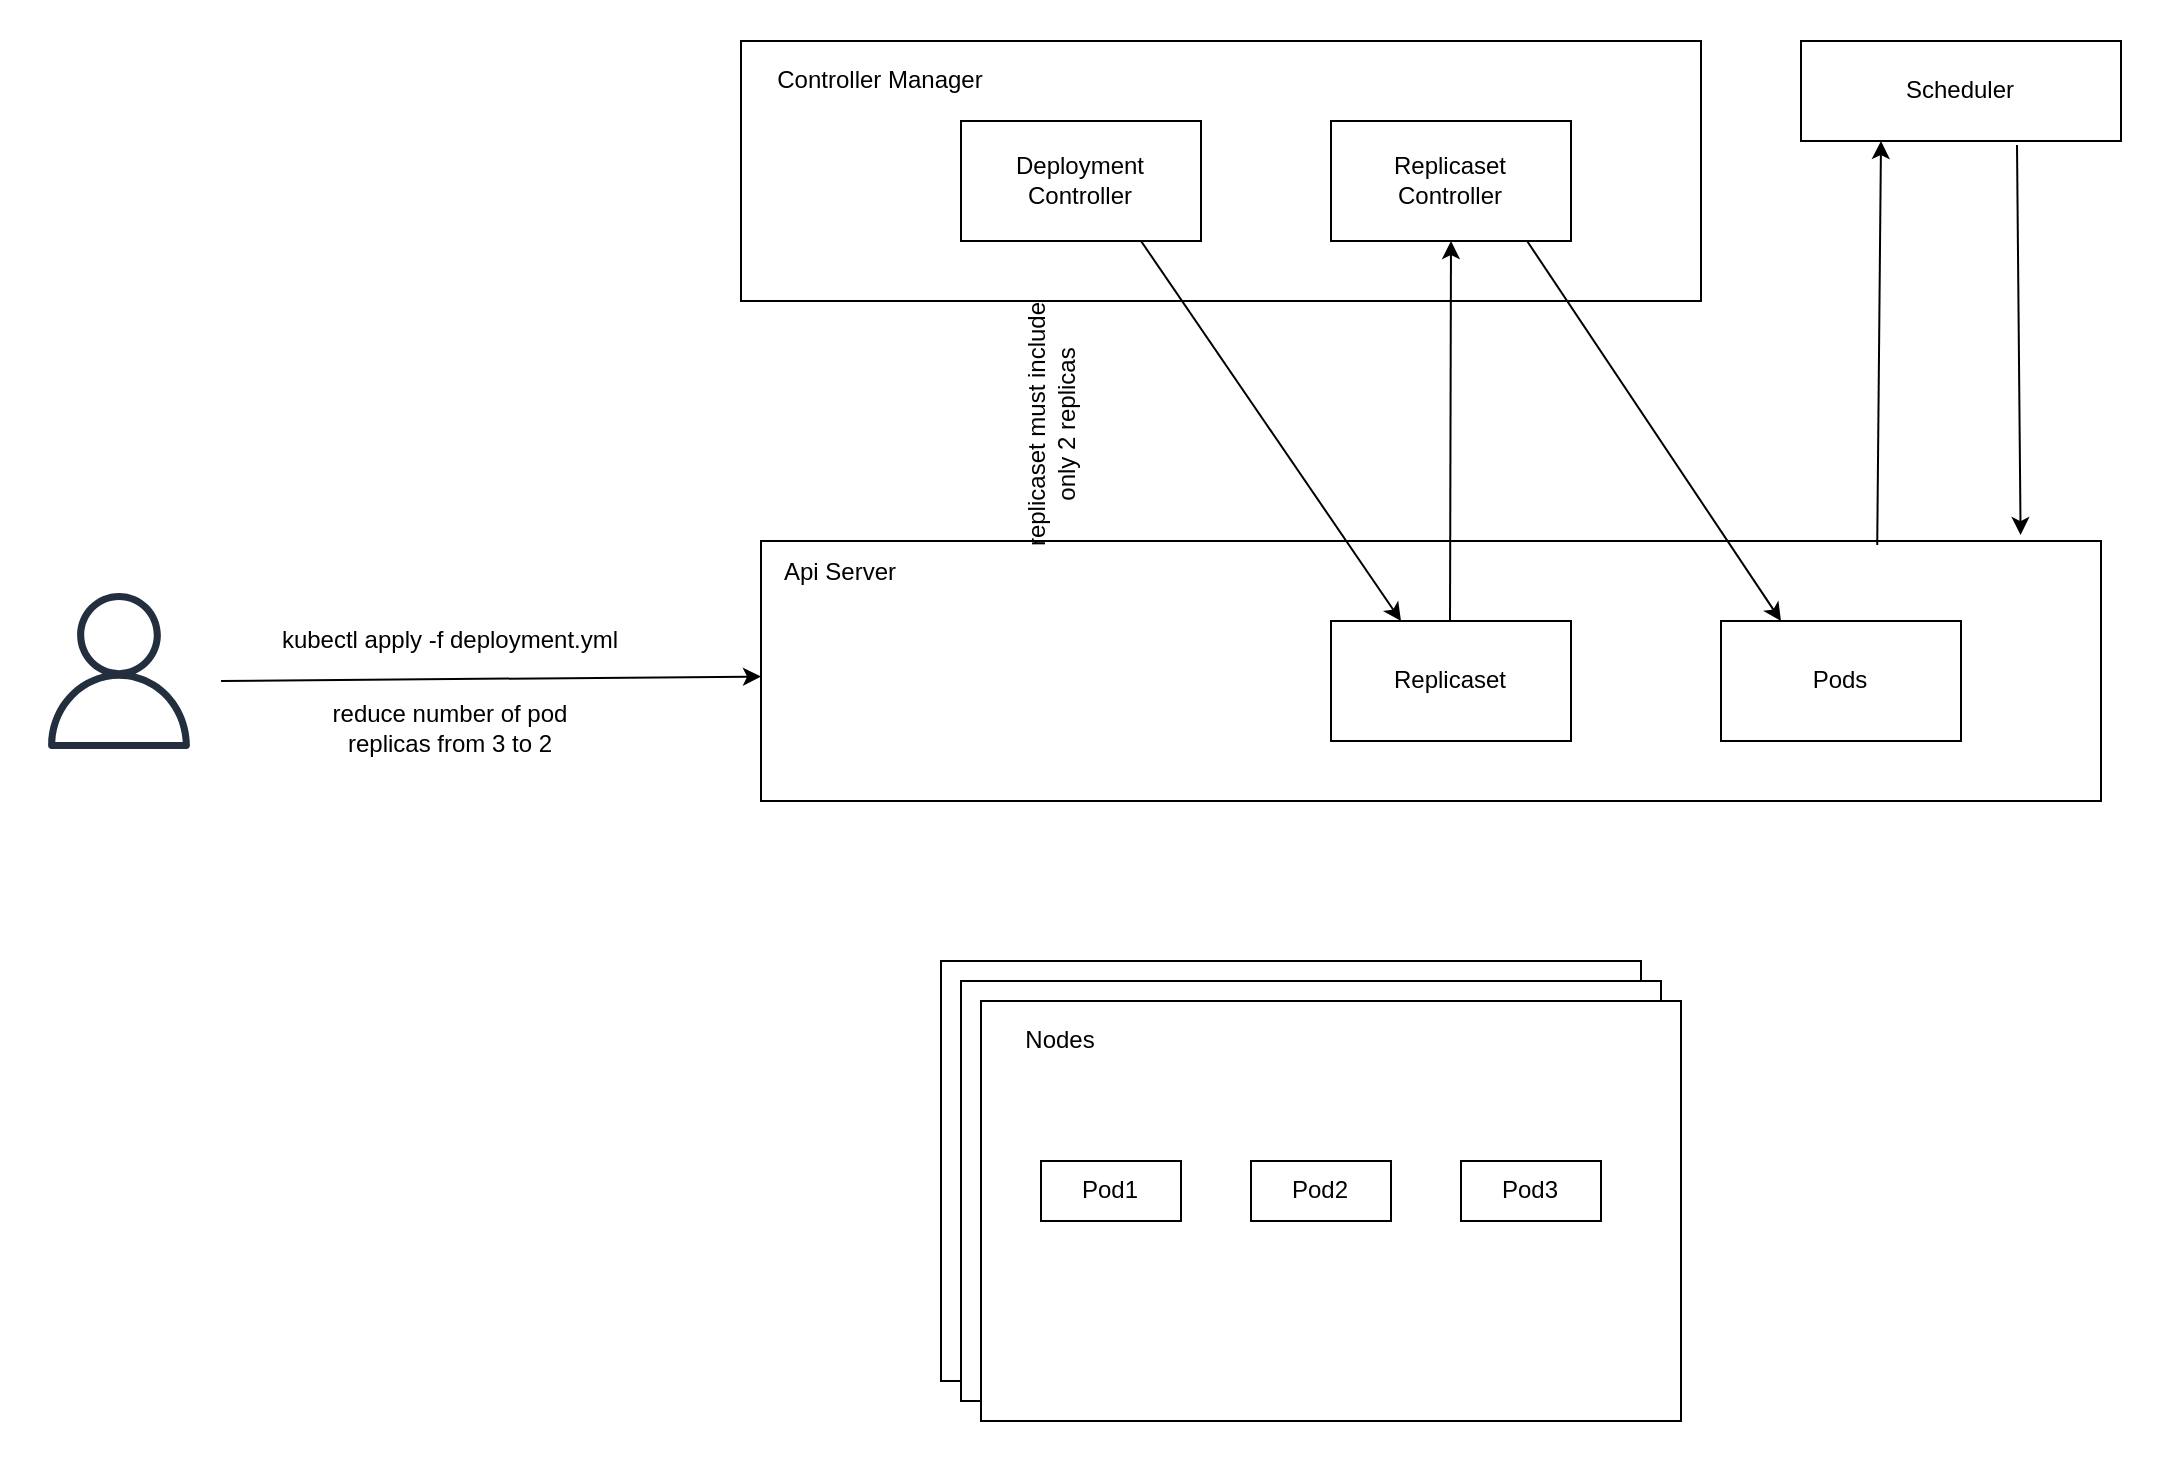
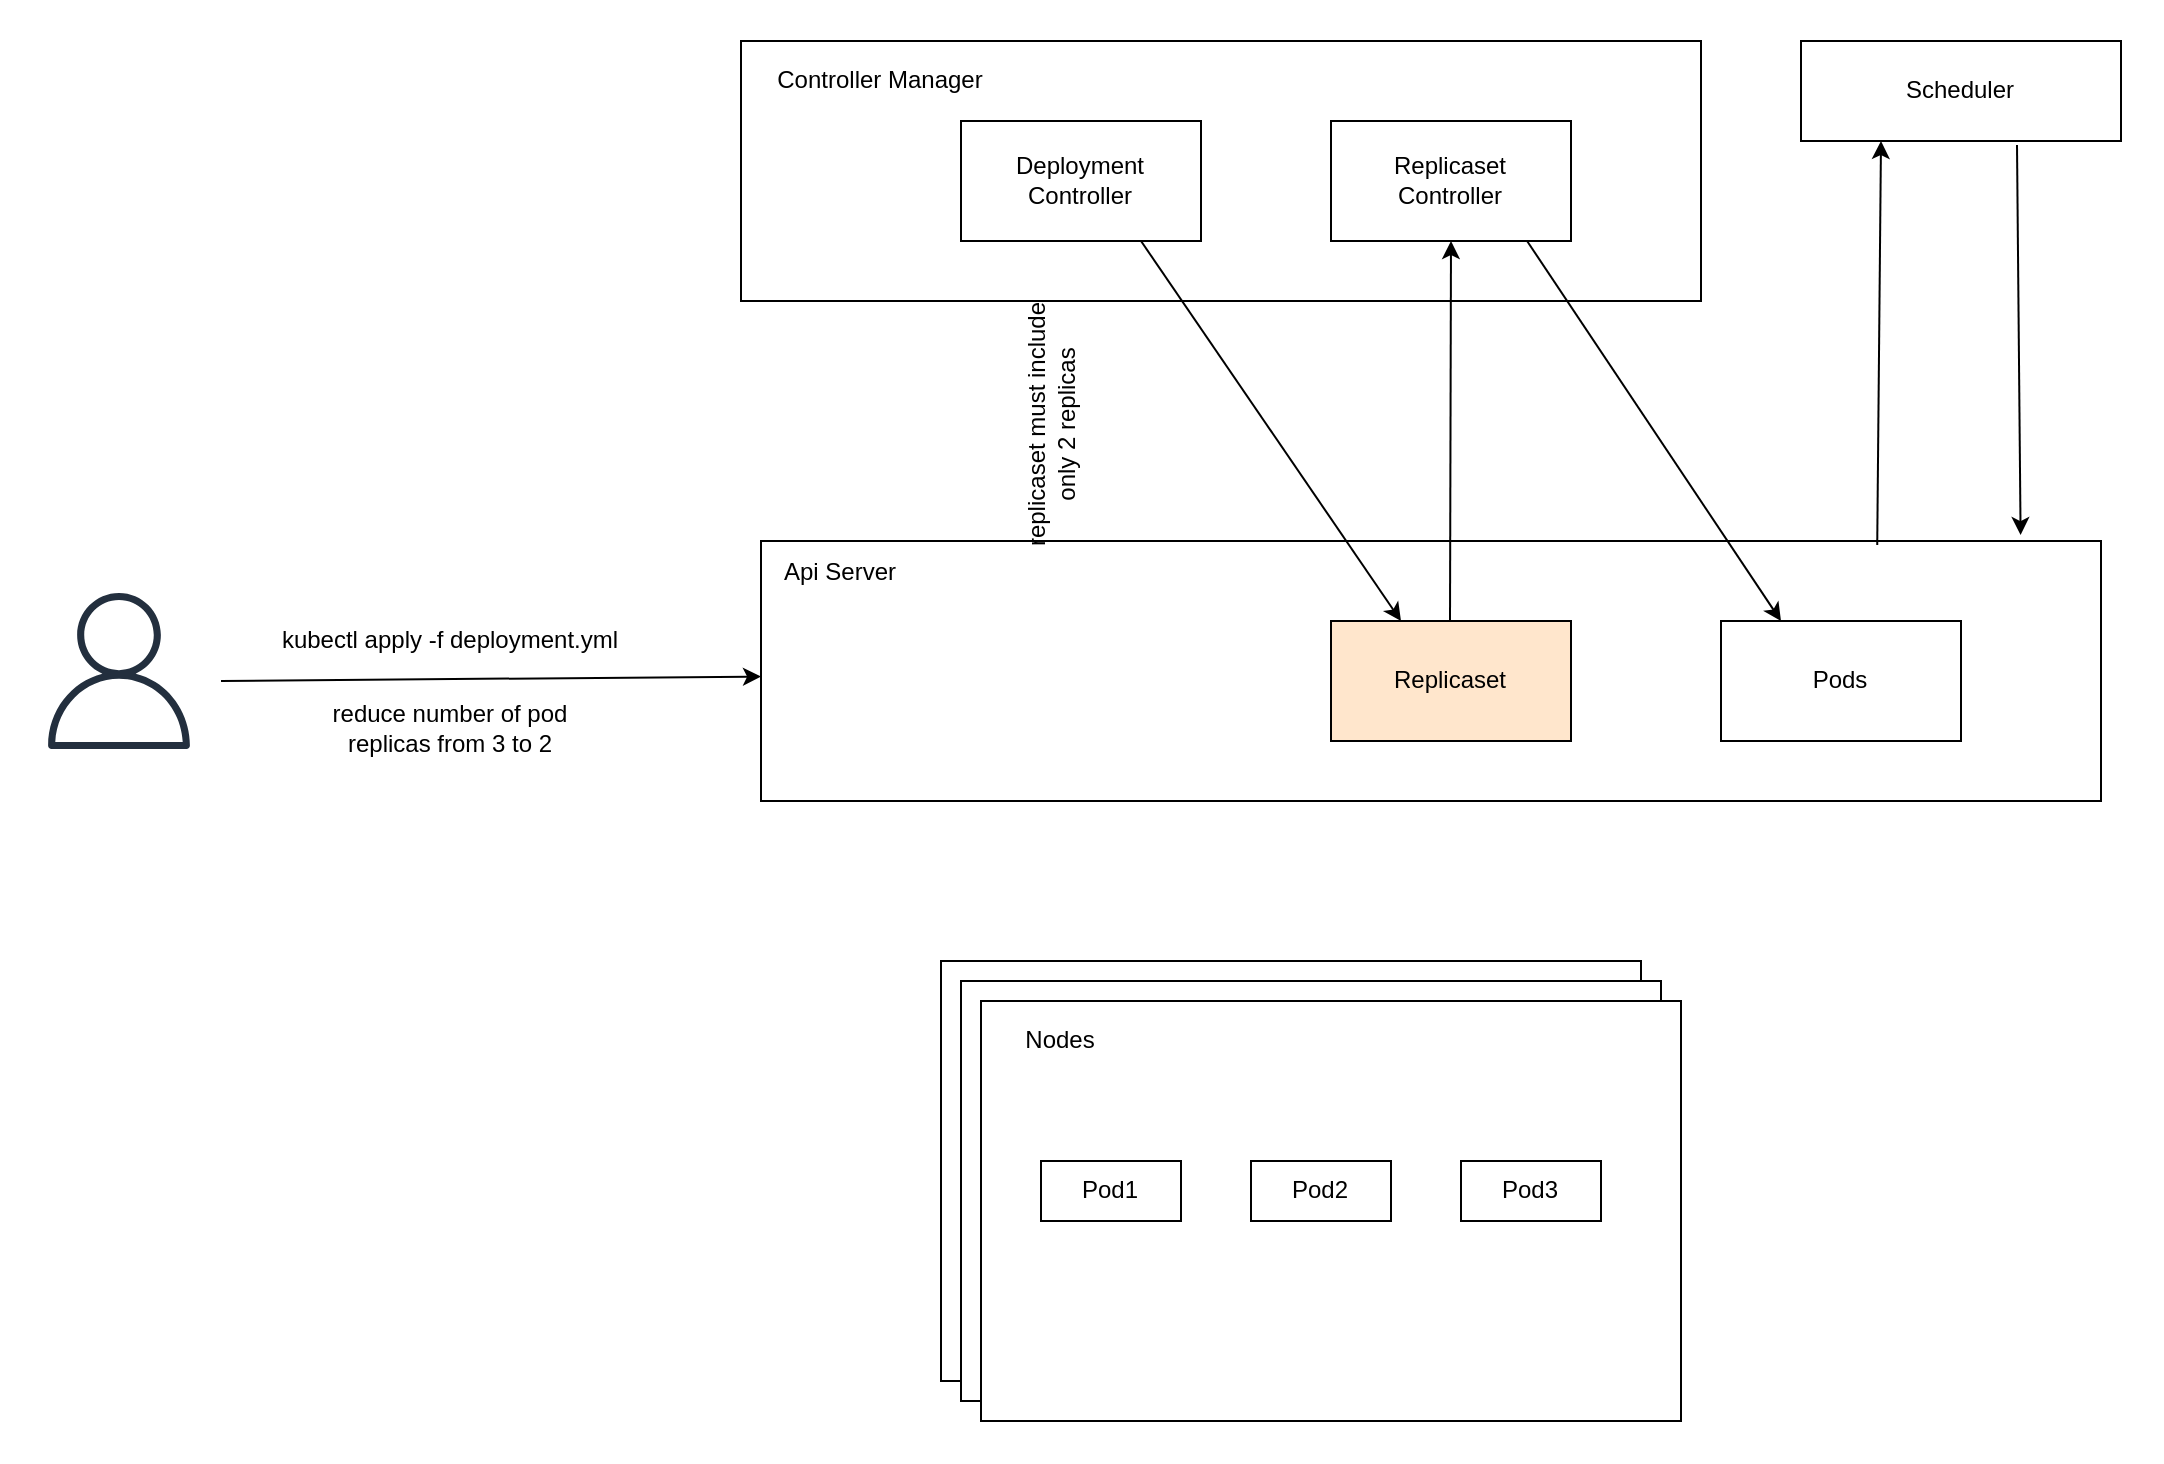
  <mxCell id="0" />
  <mxCell id="1" parent="0" />
  <mxCell id="2" value="" style="rounded=0;whiteSpace=wrap;html=1;" vertex="1" parent="1"><mxGeometry x="370" y="20" width="480" height="130" as="geometry" /></mxCell>
  <mxCell id="3" value="" style="rounded=0;whiteSpace=wrap;html=1;" vertex="1" parent="1"><mxGeometry x="380" y="270" width="670" height="130" as="geometry" /></mxCell>
  <mxCell id="4" value="Controller Manager" style="text;html=1;strokeColor=none;fillColor=none;align=center;verticalAlign=middle;whiteSpace=wrap;rounded=0;" vertex="1" parent="1"><mxGeometry x="380" y="30" width="120" height="20" as="geometry" /></mxCell>
  <mxCell id="5" value="Api Server" style="text;html=1;strokeColor=none;fillColor=none;align=center;verticalAlign=middle;whiteSpace=wrap;rounded=0;" vertex="1" parent="1"><mxGeometry x="360" y="276" width="120" height="20" as="geometry" /></mxCell>
  <mxCell id="6" value="" style="outlineConnect=0;fontColor=#232F3E;gradientColor=none;fillColor=#232F3E;strokeColor=none;dashed=0;verticalLabelPosition=bottom;verticalAlign=top;align=center;html=1;fontSize=12;fontStyle=0;aspect=fixed;pointerEvents=1;shape=mxgraph.aws4.user;" vertex="1" parent="1"><mxGeometry x="20" y="296" width="78" height="78" as="geometry" /></mxCell>
  <mxCell id="7" value="" style="endArrow=classic;html=1;" edge="1" parent="1" target="3"><mxGeometry width="50" height="50" relative="1" as="geometry"><mxPoint x="110" y="340" as="sourcePoint" /><mxPoint x="330" y="360" as="targetPoint" /></mxGeometry></mxCell>
  <mxCell id="8" value="kubectl apply -f deployment.yml" style="text;html=1;strokeColor=none;fillColor=none;align=center;verticalAlign=middle;whiteSpace=wrap;rounded=0;" vertex="1" parent="1"><mxGeometry x="120" y="310" width="210" height="20" as="geometry" /></mxCell>
  <mxCell id="9" value="Deployment Controller" style="rounded=0;whiteSpace=wrap;html=1;" vertex="1" parent="1"><mxGeometry x="480" y="60" width="120" height="60" as="geometry" /></mxCell>
  <mxCell id="10" value="Pods" style="rounded=0;whiteSpace=wrap;html=1;" vertex="1" parent="1"><mxGeometry x="860" y="310" width="120" height="60" as="geometry" /></mxCell>
- <mxCell id="11" value="Replicaset" style="rounded=0;whiteSpace=wrap;html=1;" vertex="1" parent="1"><mxGeometry x="665" y="310" width="120" height="60" as="geometry" /></mxCell>
+ <mxCell id="11" value="Replicaset" style="rounded=0;whiteSpace=wrap;html=1;fillColor=#ffe6cc;" vertex="1" parent="1"><mxGeometry x="665" y="310" width="120" height="60" as="geometry" /></mxCell>
  <mxCell id="12" value="Replicaset &lt;br&gt;Controller" style="rounded=0;whiteSpace=wrap;html=1;" vertex="1" parent="1"><mxGeometry x="665" y="60" width="120" height="60" as="geometry" /></mxCell>
  <mxCell id="13" value="" style="endArrow=classic;html=1;exitX=0.75;exitY=1;exitDx=0;exitDy=0;" edge="1" parent="1" source="9"><mxGeometry width="50" height="50" relative="1" as="geometry"><mxPoint x="550" y="320" as="sourcePoint" /><mxPoint x="700" y="310" as="targetPoint" /></mxGeometry></mxCell>
  <mxCell id="14" value="" style="endArrow=classic;html=1;exitX=0.5;exitY=0;exitDx=0;exitDy=0;entryX=0.5;entryY=1;entryDx=0;entryDy=0;" edge="1" parent="1" target="12"><mxGeometry width="50" height="50" relative="1" as="geometry"><mxPoint x="724.5" y="310" as="sourcePoint" /><mxPoint x="724.5" y="190" as="targetPoint" /></mxGeometry></mxCell>
  <mxCell id="15" value="" style="endArrow=classic;html=1;exitX=0.817;exitY=1;exitDx=0;exitDy=0;exitPerimeter=0;" edge="1" parent="1" source="12"><mxGeometry width="50" height="50" relative="1" as="geometry"><mxPoint x="760" y="190" as="sourcePoint" /><mxPoint x="890" y="310" as="targetPoint" /></mxGeometry></mxCell>
  <mxCell id="16" value="" style="endArrow=classic;html=1;exitX=0.833;exitY=0.015;exitDx=0;exitDy=0;exitPerimeter=0;entryX=0.25;entryY=1;entryDx=0;entryDy=0;" edge="1" parent="1" source="3" target="17"><mxGeometry width="50" height="50" relative="1" as="geometry"><mxPoint x="880" y="200" as="sourcePoint" /><mxPoint x="937" y="141" as="targetPoint" /></mxGeometry></mxCell>
  <mxCell id="17" value="" style="rounded=0;whiteSpace=wrap;html=1;" vertex="1" parent="1"><mxGeometry x="900" y="20" width="160" height="50" as="geometry" /></mxCell>
  <mxCell id="18" value="Scheduler" style="text;html=1;strokeColor=none;fillColor=none;align=center;verticalAlign=middle;whiteSpace=wrap;rounded=0;" vertex="1" parent="1"><mxGeometry x="920" y="35" width="120" height="20" as="geometry" /></mxCell>
  <mxCell id="19" value="" style="endArrow=classic;html=1;exitX=0.675;exitY=1.04;exitDx=0;exitDy=0;exitPerimeter=0;entryX=0.94;entryY=-0.023;entryDx=0;entryDy=0;entryPerimeter=0;" edge="1" parent="1" source="17" target="3"><mxGeometry width="50" height="50" relative="1" as="geometry"><mxPoint x="1000" y="276" as="sourcePoint" /><mxPoint x="1000.23" y="151.03" as="targetPoint" /></mxGeometry></mxCell>
  <mxCell id="20" value="" style="rounded=0;whiteSpace=wrap;html=1;" vertex="1" parent="1"><mxGeometry x="470" y="480" width="350" height="210" as="geometry" /></mxCell>
  <mxCell id="21" value="" style="rounded=0;whiteSpace=wrap;html=1;" vertex="1" parent="1"><mxGeometry x="480" y="490" width="350" height="210" as="geometry" /></mxCell>
  <mxCell id="22" value="" style="rounded=0;whiteSpace=wrap;html=1;" vertex="1" parent="1"><mxGeometry x="490" y="500" width="350" height="210" as="geometry" /></mxCell>
  <mxCell id="23" value="Nodes" style="text;html=1;strokeColor=none;fillColor=none;align=center;verticalAlign=middle;whiteSpace=wrap;rounded=0;" vertex="1" parent="1"><mxGeometry x="470" y="510" width="120" height="20" as="geometry" /></mxCell>
  <mxCell id="24" value="reduce number of pod replicas from 3 to 2" style="text;html=1;strokeColor=none;fillColor=none;align=center;verticalAlign=middle;whiteSpace=wrap;rounded=0;" vertex="1" parent="1"><mxGeometry x="150" y="354" width="150" height="20" as="geometry" /></mxCell>
  <mxCell id="25" value="Pod1" style="rounded=0;whiteSpace=wrap;html=1;" vertex="1" parent="1"><mxGeometry x="520" y="580" width="70" height="30" as="geometry" /></mxCell>
  <mxCell id="26" value="Pod2" style="rounded=0;whiteSpace=wrap;html=1;" vertex="1" parent="1"><mxGeometry x="625" y="580" width="70" height="30" as="geometry" /></mxCell>
  <mxCell id="27" value="Pod3" style="rounded=0;whiteSpace=wrap;html=1;" vertex="1" parent="1"><mxGeometry x="730" y="580" width="70" height="30" as="geometry" /></mxCell>
  <mxCell id="28" value="replicaset must include only 2 replicas" style="text;html=1;strokeColor=none;fillColor=none;align=center;verticalAlign=middle;whiteSpace=wrap;rounded=0;rotation=-90;" vertex="1" parent="1"><mxGeometry x="462.5" y="202.5" width="125" height="20" as="geometry" /></mxCell>
